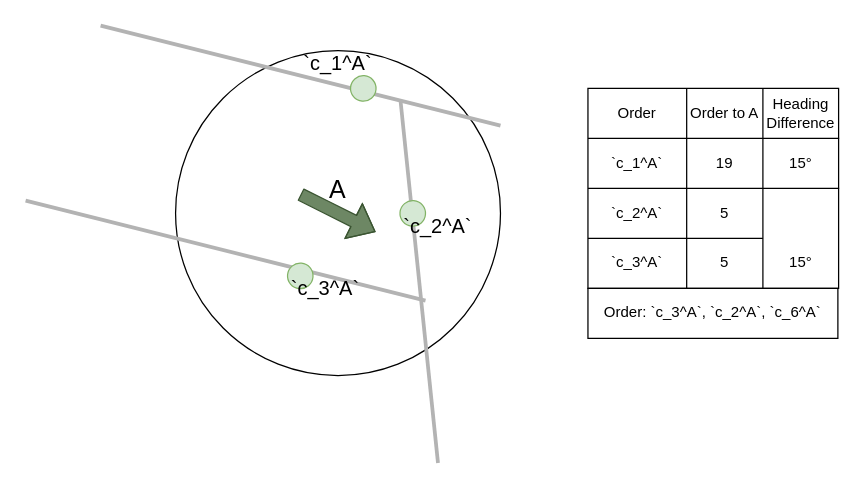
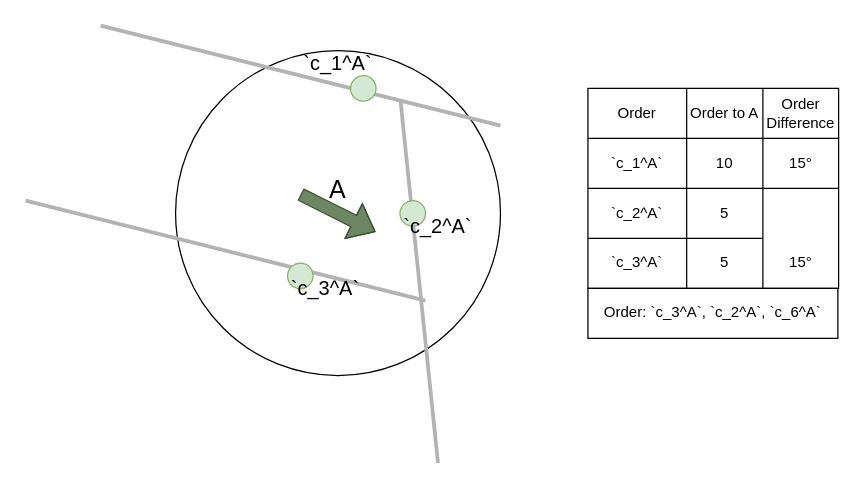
  <mxCell id="0" />
  <mxCell id="1" parent="0" />
  <mxCell id="2" value="" style="ellipse;whiteSpace=wrap;html=1;aspect=fixed;fillColor=none;" parent="1" vertex="1"><mxGeometry x="140" y="40" width="260" height="260" as="geometry" /></mxCell>
  <mxCell id="3" value="" style="endArrow=none;html=1;strokeWidth=3;fillColor=#76608a;strokeColor=#B3B3B3;" parent="1" edge="1"><mxGeometry width="50" height="50" relative="1" as="geometry"><mxPoint x="350" y="370" as="sourcePoint" /><mxPoint x="320" y="80" as="targetPoint" /></mxGeometry></mxCell>
  <mxCell id="4" value="" style="endArrow=none;html=1;strokeWidth=3;fillColor=#76608a;strokeColor=#B3B3B3;" parent="1" edge="1"><mxGeometry width="50" height="50" relative="1" as="geometry"><mxPoint x="400" y="100" as="sourcePoint" /><mxPoint x="80" y="20" as="targetPoint" /></mxGeometry></mxCell>
  <mxCell id="5" value="" style="ellipse;whiteSpace=wrap;html=1;aspect=fixed;fillColor=#d5e8d4;strokeColor=#82b366;rotation=5;" parent="1" vertex="1"><mxGeometry x="319.58" y="160" width="20.42" height="20.42" as="geometry" /></mxCell>
  <mxCell id="6" value="" style="ellipse;whiteSpace=wrap;html=1;aspect=fixed;fillColor=#d5e8d4;strokeColor=#82b366;rotation=5;" parent="1" vertex="1"><mxGeometry x="280" y="60" width="20.42" height="20.42" as="geometry" /></mxCell>
  <mxCell id="7" value="&lt;font style=&quot;font-size: 16px&quot;&gt;`c_1^A`&lt;/font&gt;" style="text;html=1;strokeColor=none;fillColor=none;align=center;verticalAlign=middle;whiteSpace=wrap;rounded=0;fontColor=#000000;" parent="1" vertex="1"><mxGeometry x="250" y="40" width="40" height="20" as="geometry" /></mxCell>
  <mxCell id="8" value="&lt;font style=&quot;font-size: 16px&quot;&gt;`c_2^A`&lt;/font&gt;" style="text;html=1;strokeColor=none;fillColor=none;align=center;verticalAlign=middle;whiteSpace=wrap;rounded=0;fontColor=#000000;" parent="1" vertex="1"><mxGeometry x="330" y="170" width="40" height="20" as="geometry" /></mxCell>
  <mxCell id="9" style="edgeStyle=orthogonalEdgeStyle;rounded=0;orthogonalLoop=1;jettySize=auto;html=1;exitX=0.5;exitY=1;exitDx=0;exitDy=0;strokeColor=#B3B3B3;strokeWidth=3;fontColor=#000000;" parent="1" source="7" target="7" edge="1"><mxGeometry relative="1" as="geometry" /></mxCell>
  <mxCell id="10" value="" style="shape=flexArrow;endArrow=classic;html=1;fillColor=#6d8764;strokeColor=#3A5431;" parent="1" edge="1"><mxGeometry width="50" height="50" relative="1" as="geometry"><mxPoint x="240" y="155" as="sourcePoint" /><mxPoint x="300" y="185" as="targetPoint" /><Array as="points"><mxPoint x="260" y="165" /></Array></mxGeometry></mxCell>
  <mxCell id="11" value="&lt;font style=&quot;font-size: 20px&quot;&gt;A&lt;/font&gt;" style="text;html=1;strokeColor=none;fillColor=none;align=center;verticalAlign=middle;whiteSpace=wrap;rounded=0;" parent="1" vertex="1"><mxGeometry x="250" y="140" width="40" height="20" as="geometry" /></mxCell>
  <mxCell id="12" value="" style="endArrow=none;html=1;strokeWidth=3;fillColor=#76608a;strokeColor=#B3B3B3;" parent="1" edge="1"><mxGeometry width="50" height="50" relative="1" as="geometry"><mxPoint x="340" y="240" as="sourcePoint" /><mxPoint x="20" y="160" as="targetPoint" /></mxGeometry></mxCell>
  <mxCell id="13" value="" style="ellipse;whiteSpace=wrap;html=1;aspect=fixed;fillColor=#d5e8d4;strokeColor=#82b366;rotation=5;" parent="1" vertex="1"><mxGeometry x="229.58" y="210" width="20.42" height="20.42" as="geometry" /></mxCell>
  <mxCell id="14" value="&lt;font style=&quot;font-size: 16px&quot;&gt;`c_3^A`&lt;/font&gt;" style="text;html=1;strokeColor=none;fillColor=none;align=center;verticalAlign=middle;whiteSpace=wrap;rounded=0;fontColor=#000000;" parent="1" vertex="1"><mxGeometry x="240" y="220" width="40" height="20" as="geometry" /></mxCell>
  <mxCell id="15" value="" style="shape=table;html=1;whiteSpace=wrap;startSize=0;container=1;collapsible=0;childLayout=tableLayout;" parent="1" vertex="1"><mxGeometry x="470" y="70.21" width="200.58" height="160" as="geometry" /></mxCell>
  <mxCell id="16" value="" style="shape=partialRectangle;html=1;whiteSpace=wrap;collapsible=0;dropTarget=0;pointerEvents=0;fillColor=none;top=0;left=0;bottom=0;right=0;points=[[0,0.5],[1,0.5]];portConstraint=eastwest;" parent="15" vertex="1"><mxGeometry width="200.58" height="40" as="geometry" /></mxCell>
  <mxCell id="17" value="Order" style="shape=partialRectangle;html=1;whiteSpace=wrap;connectable=0;fillColor=none;top=0;left=0;bottom=0;right=0;overflow=hidden;" parent="16" vertex="1"><mxGeometry width="79" height="40" as="geometry" /></mxCell>
  <mxCell id="18" value="Order to A" style="shape=partialRectangle;html=1;whiteSpace=wrap;connectable=0;fillColor=none;top=0;left=0;bottom=0;right=0;overflow=hidden;" parent="16" vertex="1"><mxGeometry x="79" width="61" height="40" as="geometry" /></mxCell>
- <mxCell id="19" value="Heading Difference" style="shape=partialRectangle;html=1;whiteSpace=wrap;connectable=0;fillColor=none;top=0;left=0;bottom=0;right=0;overflow=hidden;" parent="16" vertex="1"><mxGeometry x="140" width="61" height="40" as="geometry" /></mxCell>
+ <mxCell id="19" value="Order Difference" style="shape=partialRectangle;html=1;whiteSpace=wrap;connectable=0;fillColor=none;top=0;left=0;bottom=0;right=0;overflow=hidden;" parent="16" vertex="1"><mxGeometry x="140" width="61" height="40" as="geometry" /></mxCell>
  <mxCell id="20" value="" style="shape=partialRectangle;html=1;whiteSpace=wrap;collapsible=0;dropTarget=0;pointerEvents=0;fillColor=none;top=0;left=0;bottom=0;right=0;points=[[0,0.5],[1,0.5]];portConstraint=eastwest;" parent="15" vertex="1"><mxGeometry y="40" width="200.58" height="40" as="geometry" /></mxCell>
  <mxCell id="21" value="&lt;div&gt;`c_1^A`&lt;/div&gt;" style="shape=partialRectangle;html=1;whiteSpace=wrap;connectable=0;fillColor=none;top=0;left=0;bottom=0;right=0;overflow=hidden;" parent="20" vertex="1"><mxGeometry width="79" height="40" as="geometry" /></mxCell>
- <mxCell id="22" value="19" style="shape=partialRectangle;html=1;whiteSpace=wrap;connectable=0;fillColor=none;top=0;left=0;bottom=0;right=0;overflow=hidden;" parent="20" vertex="1"><mxGeometry x="79" width="61" height="40" as="geometry" /></mxCell>
+ <mxCell id="22" value="10" style="shape=partialRectangle;html=1;whiteSpace=wrap;connectable=0;fillColor=none;top=0;left=0;bottom=0;right=0;overflow=hidden;" parent="20" vertex="1"><mxGeometry x="79" width="61" height="40" as="geometry" /></mxCell>
  <mxCell id="23" value="15°" style="shape=partialRectangle;html=1;whiteSpace=wrap;connectable=0;fillColor=none;top=0;left=0;bottom=0;right=0;overflow=hidden;" parent="20" vertex="1"><mxGeometry x="140" width="61" height="40" as="geometry" /></mxCell>
  <mxCell id="24" value="" style="shape=partialRectangle;html=1;whiteSpace=wrap;collapsible=0;dropTarget=0;pointerEvents=0;fillColor=none;top=0;left=0;bottom=0;right=0;points=[[0,0.5],[1,0.5]];portConstraint=eastwest;" parent="15" vertex="1"><mxGeometry y="80" width="200.58" height="40" as="geometry" /></mxCell>
  <mxCell id="25" value="&lt;div&gt;`c_2^A`&lt;/div&gt;" style="shape=partialRectangle;html=1;whiteSpace=wrap;connectable=0;fillColor=none;top=0;left=0;bottom=0;right=0;overflow=hidden;" parent="24" vertex="1"><mxGeometry width="79" height="40" as="geometry" /></mxCell>
  <mxCell id="26" value="5" style="shape=partialRectangle;html=1;whiteSpace=wrap;connectable=0;fillColor=none;top=0;left=0;bottom=0;right=0;overflow=hidden;" parent="24" vertex="1"><mxGeometry x="79" width="61" height="40" as="geometry" /></mxCell>
  <mxCell id="27" style="shape=partialRectangle;html=1;whiteSpace=wrap;collapsible=0;dropTarget=0;pointerEvents=0;fillColor=none;top=0;left=0;bottom=0;right=0;points=[[0,0.5],[1,0.5]];portConstraint=eastwest;" parent="15" vertex="1"><mxGeometry y="120" width="200.58" height="40" as="geometry" /></mxCell>
  <mxCell id="28" value="&lt;div&gt;`c_3^A`&lt;/div&gt;" style="shape=partialRectangle;html=1;whiteSpace=wrap;connectable=0;fillColor=none;top=0;left=0;bottom=0;right=0;overflow=hidden;" parent="27" vertex="1"><mxGeometry width="79" height="40" as="geometry" /></mxCell>
  <mxCell id="29" value="5" style="shape=partialRectangle;html=1;whiteSpace=wrap;connectable=0;fillColor=none;top=0;left=0;bottom=0;right=0;overflow=hidden;" parent="27" vertex="1"><mxGeometry x="79" width="61" height="40" as="geometry" /></mxCell>
  <mxCell id="30" value="15°" style="shape=partialRectangle;html=1;whiteSpace=wrap;connectable=0;fillColor=none;top=0;left=0;bottom=0;right=0;overflow=hidden;" parent="27" vertex="1"><mxGeometry x="140" width="61" height="40" as="geometry" /></mxCell>
  <mxCell id="31" value="" style="shape=table;html=1;whiteSpace=wrap;startSize=0;container=1;collapsible=0;childLayout=tableLayout;" parent="1" vertex="1"><mxGeometry x="470" y="230.21" width="200" height="40" as="geometry" /></mxCell>
  <mxCell id="32" value="" style="shape=partialRectangle;html=1;whiteSpace=wrap;collapsible=0;dropTarget=0;pointerEvents=0;fillColor=none;top=0;left=0;bottom=0;right=0;points=[[0,0.5],[1,0.5]];portConstraint=eastwest;" parent="31" vertex="1"><mxGeometry width="200" height="40" as="geometry" /></mxCell>
  <mxCell id="33" value="&lt;div&gt;Order: `c_3^A`, `c_2^A`, `c_6^A`&lt;/div&gt;" style="shape=partialRectangle;html=1;whiteSpace=wrap;connectable=0;fillColor=none;top=0;left=0;bottom=0;right=0;overflow=hidden;" parent="32" vertex="1"><mxGeometry width="200" height="40" as="geometry" /></mxCell>
